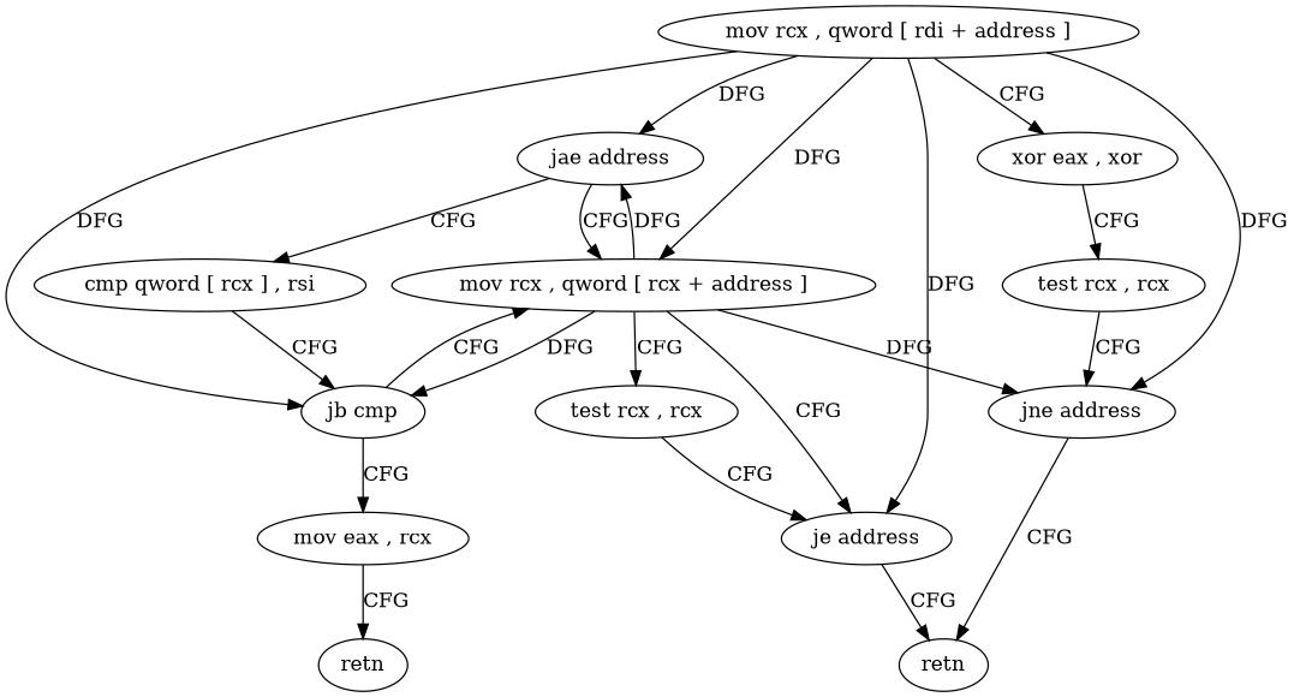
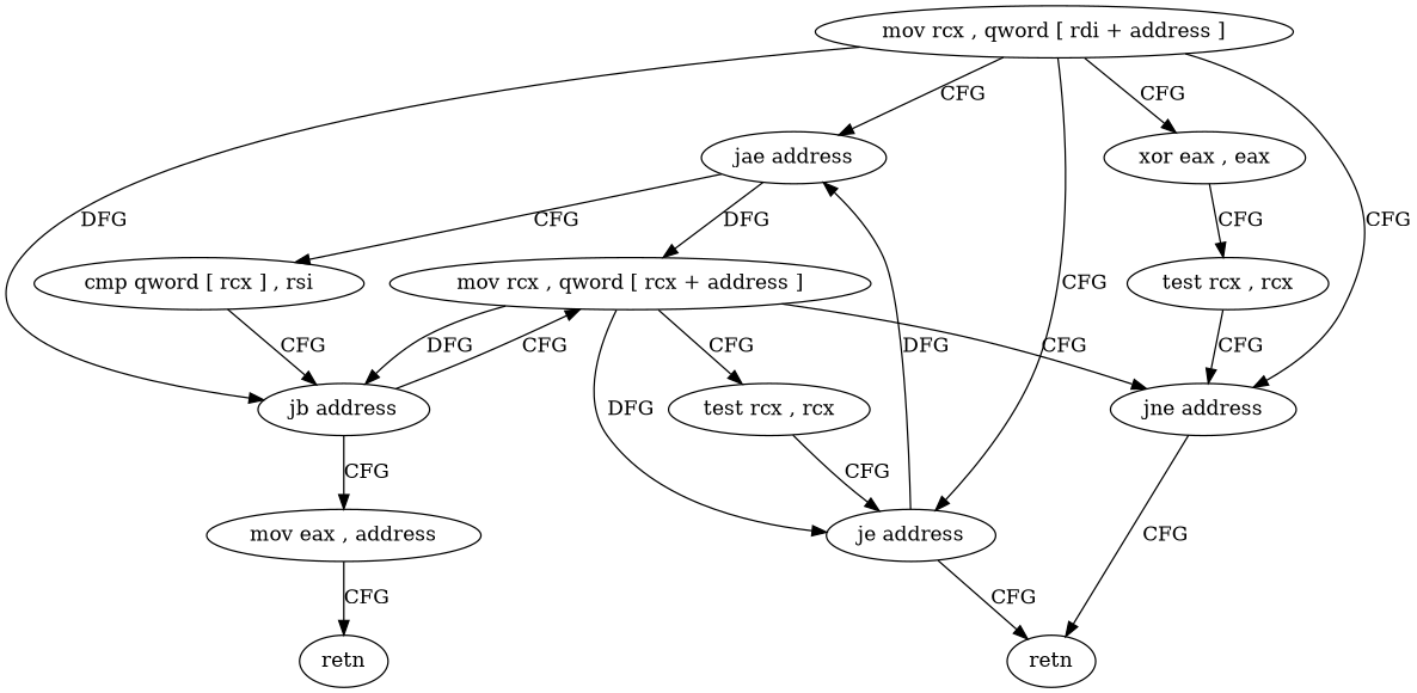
  digraph {
    n1 [label="mov rcx , qword [ rdi + address ]"]
-   n2 [label="xor eax , xor"]
+   n2 [label="xor eax , eax"]
    n3 [label="jne address"]
    n4 [label="jae address"]
    n5 [label="mov rcx , qword [ rcx + address ]"]
    n6 [label="je address"]
-   n7 [label="jb cmp"]
+   n7 [label="jb address"]
    n8 [label="test rcx , rcx"]
    n9 [label=retn]
    n10 [label="cmp qword [ rcx ] , rsi"]
    n11 [label="test rcx , rcx"]
-   n12 [label="mov eax , rcx"]
+   n12 [label="mov eax , address"]
    n13 [label=retn]
    n1 -> n2 [label=CFG]
-   n1 -> n3 [label=DFG]
-   n1 -> n4 [label=DFG]
-   n1 -> n5 [label=DFG]
-   n1 -> n6 [label=DFG]
+   n1 -> n3 [label=CFG]
+   n1 -> n4 [label=CFG]
+   n1 -> n6 [label=CFG]
    n1 -> n7 [label=DFG]
    n2 -> n8 [label=CFG]
    n3 -> n9 [label=CFG]
-   n4 -> n5 [label=CFG]
+   n4 -> n5 [label=DFG]
    n4 -> n10 [label=CFG]
-   n5 -> n3 [label=DFG]
-   n5 -> n4 [label=DFG]
-   n5 -> n6 [label=CFG]
+   n5 -> n3 [label=CFG]
+   n6 -> n4 [label=DFG]
+   n5 -> n6 [label=DFG]
    n5 -> n7 [label=DFG]
    n5 -> n11 [label=CFG]
    n6 -> n9 [label=CFG]
    n7 -> n5 [label=CFG]
    n7 -> n12 [label=CFG]
    n8 -> n3 [label=CFG]
    n10 -> n7 [label=CFG]
    n11 -> n6 [label=CFG]
    n12 -> n13 [label=CFG]
  }
